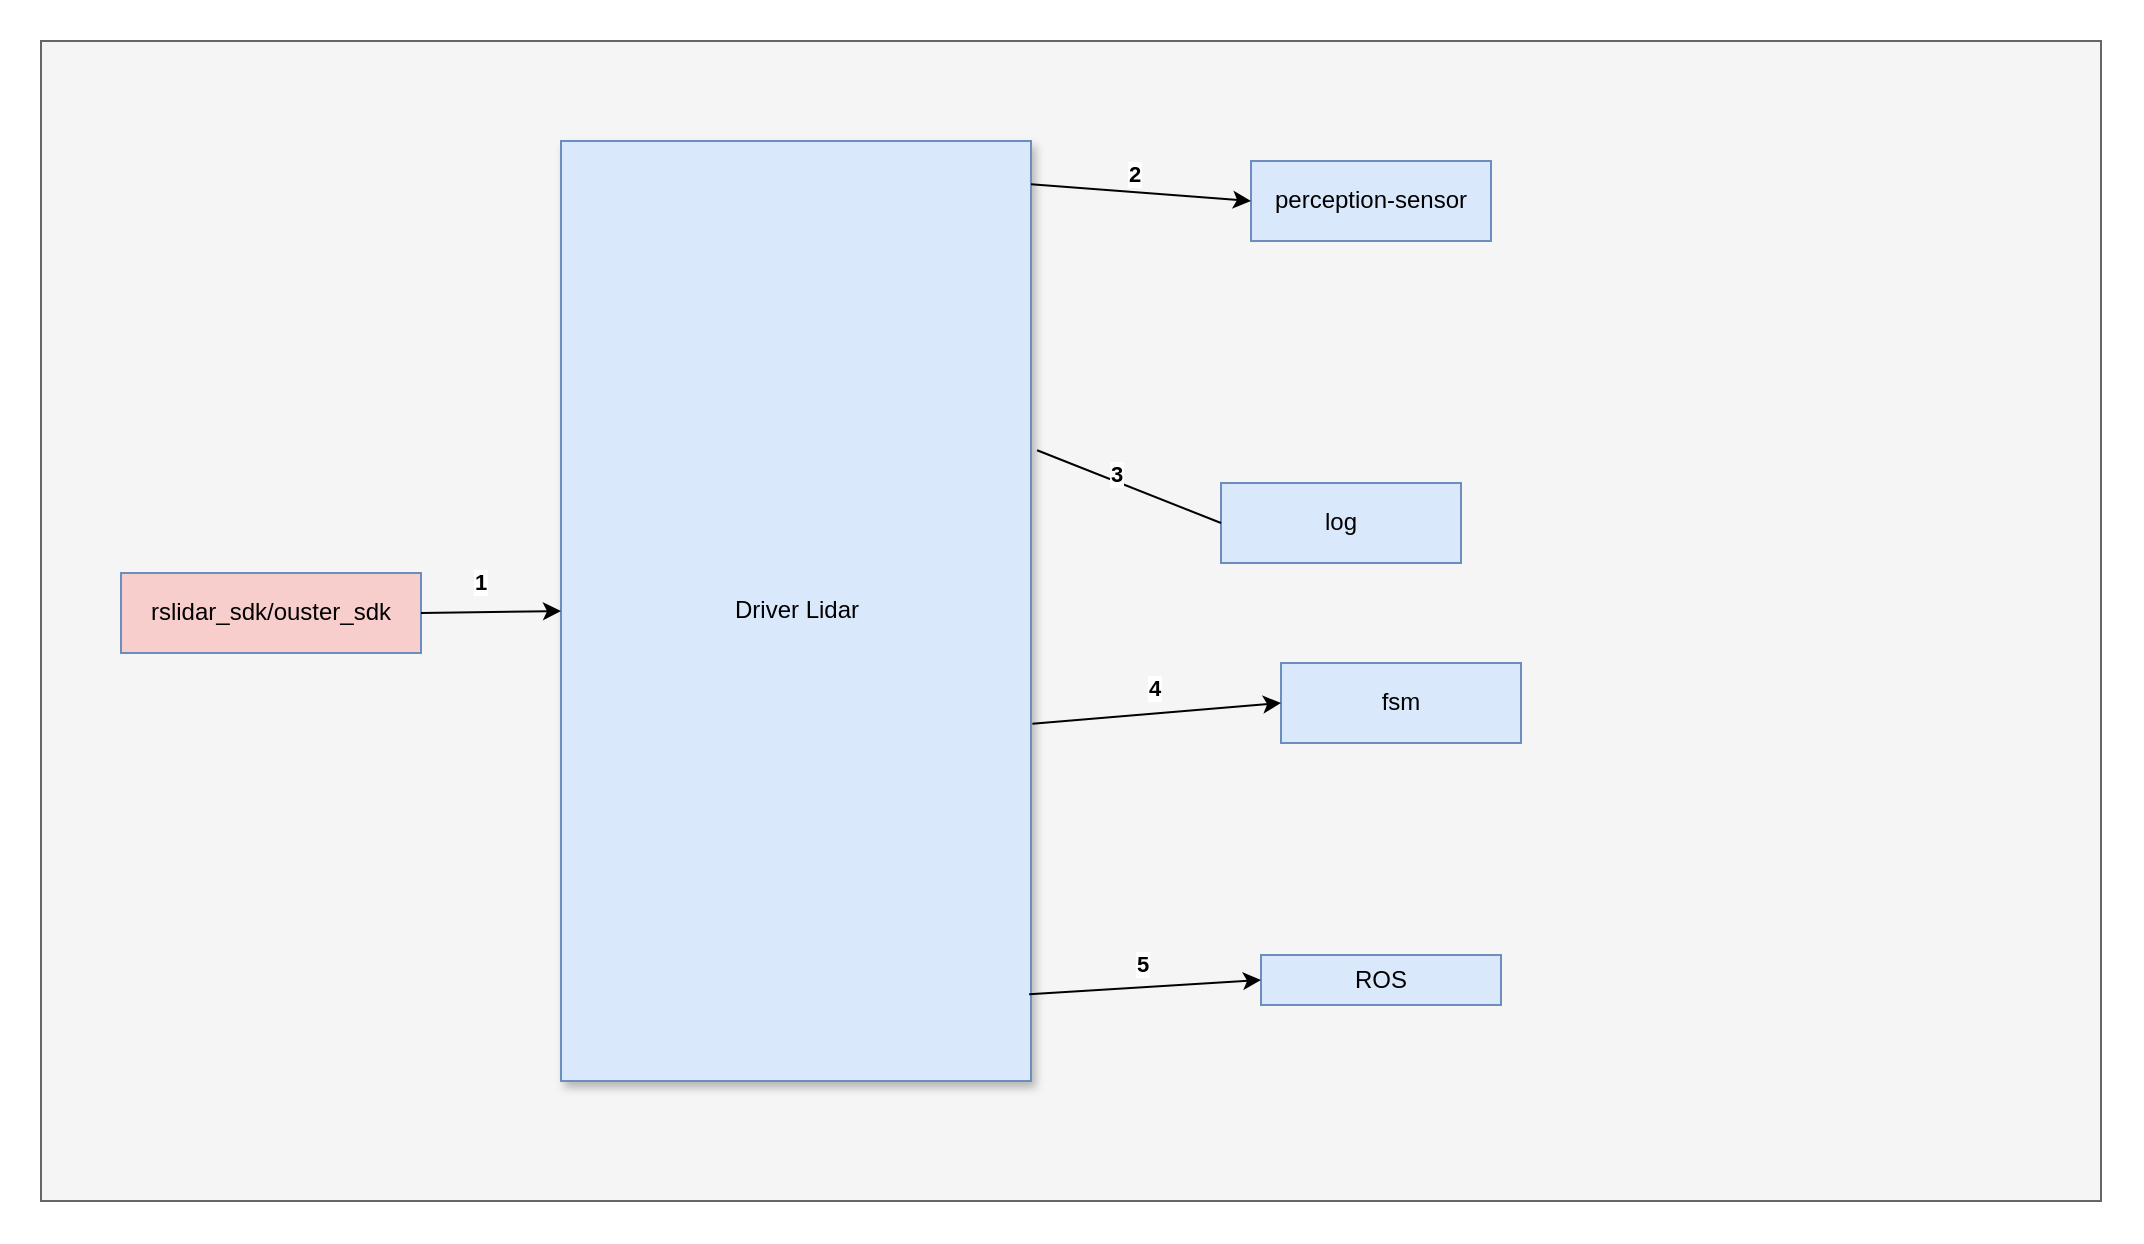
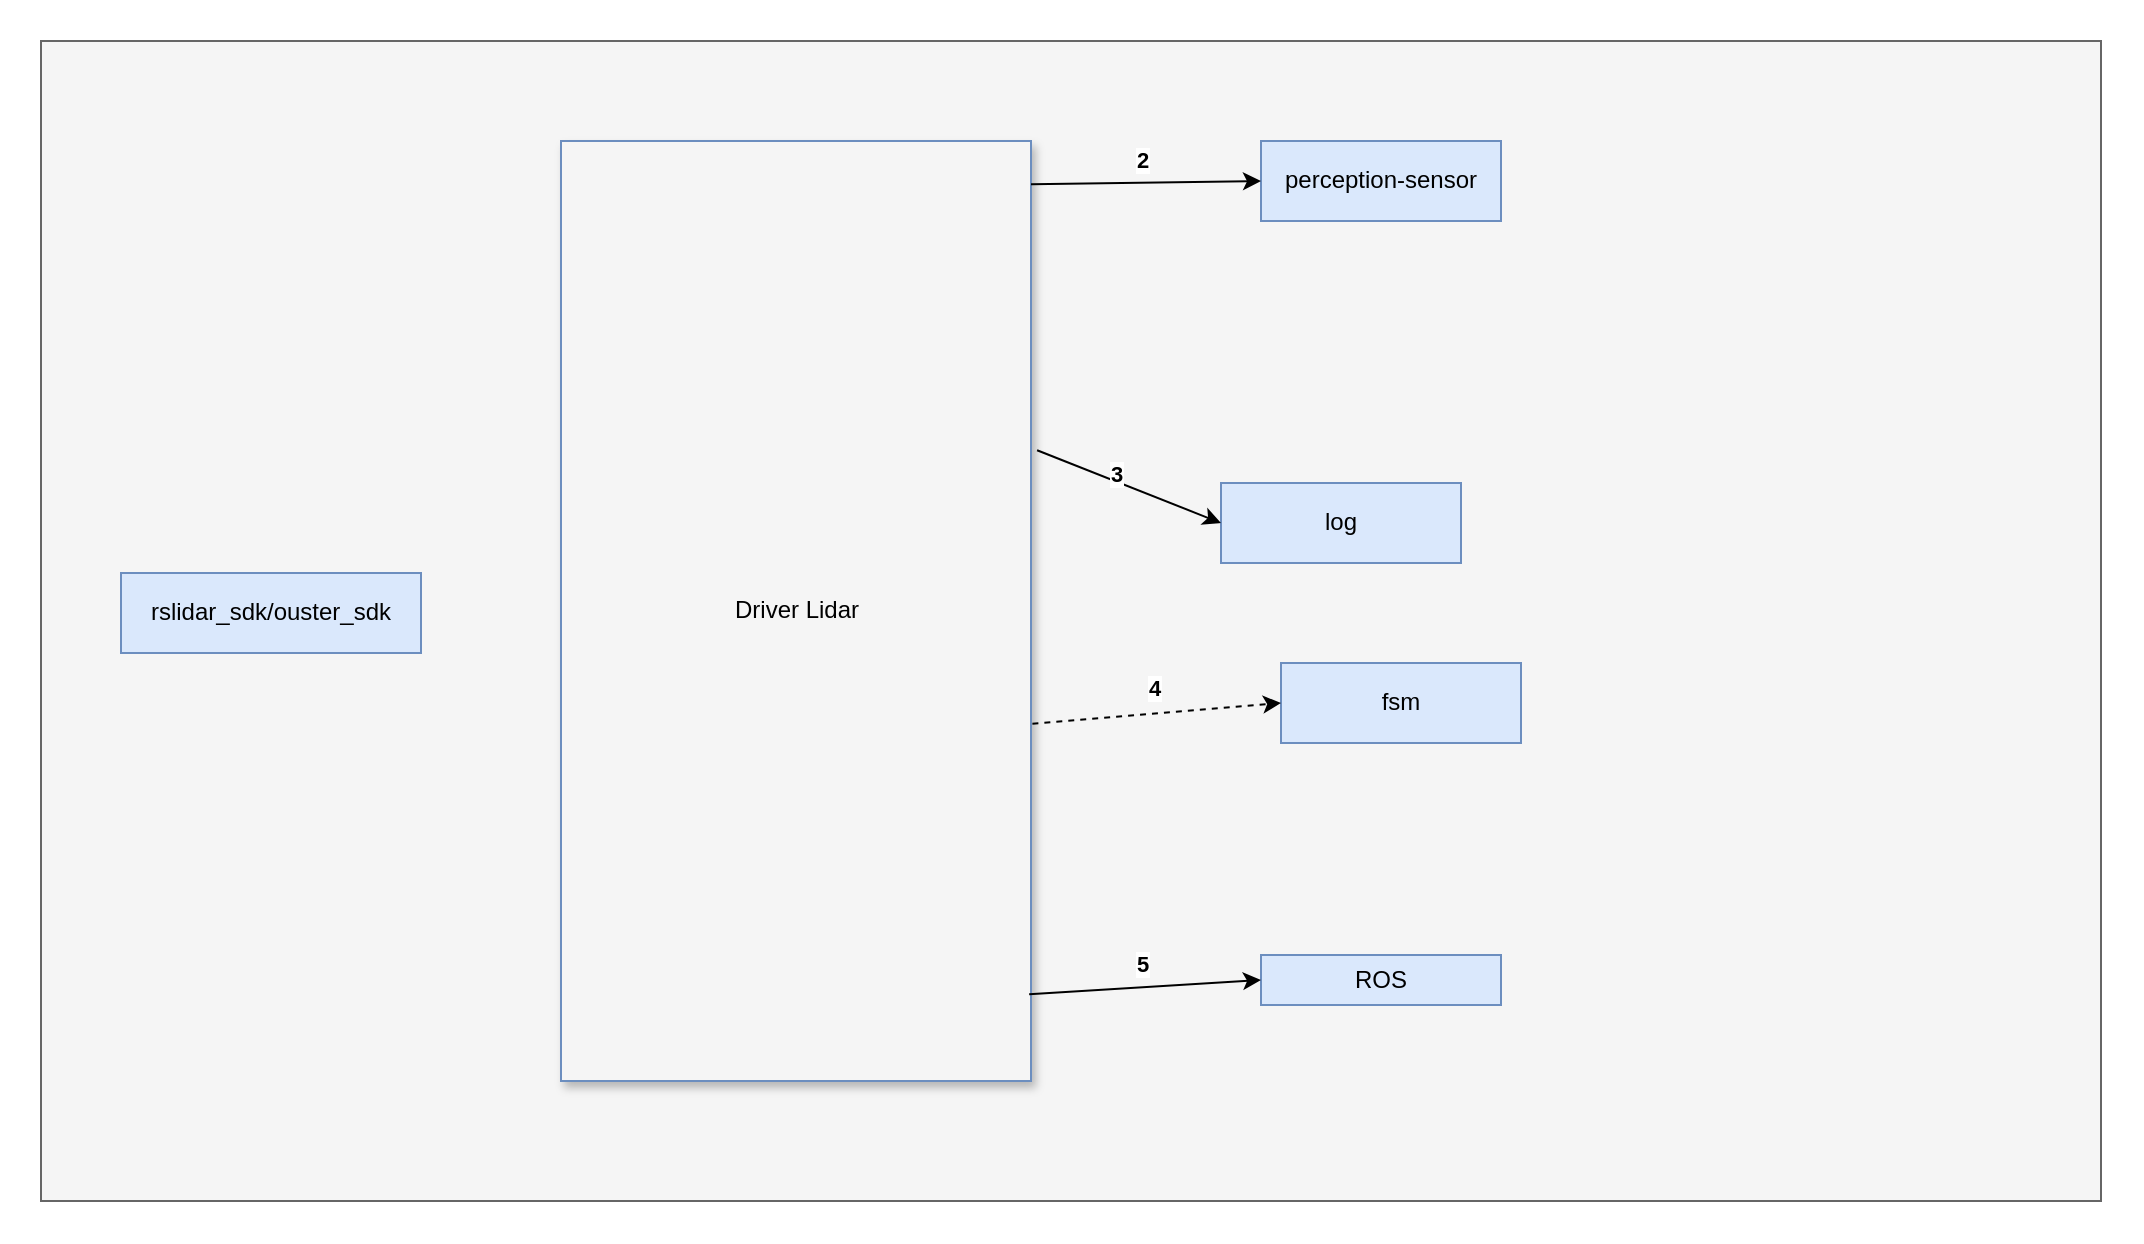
  <mxCell id="0" />
  <mxCell id="1" parent="0" />
  <mxCell id="2" value="" style="rounded=0;whiteSpace=wrap;html=1;fillColor=#f5f5f5;fontColor=#333333;strokeColor=#666666;" parent="1" vertex="1"><mxGeometry x="20" y="20" width="1030" height="580" as="geometry" /></mxCell>
- <mxCell id="3" value="Driver Lidar" style="html=1;fillColor=#dae8fc;strokeColor=#6c8ebf;shadow=1;rounded=0;glass=0;sketch=0;" parent="1" vertex="1"><mxGeometry x="280" y="70" width="235" height="470" as="geometry" /></mxCell>
- <mxCell id="4" value="rslidar_sdk/ouster_sdk" style="html=1;fillColor=#f8cecc;strokeColor=#6c8ebf;fontStyle=0;" parent="1" vertex="1"><mxGeometry x="60" y="286" width="150" height="40" as="geometry" /></mxCell>
- <mxCell id="5" value="" style="endArrow=classic;html=1;rounded=0;exitX=1;exitY=0.5;exitDx=0;exitDy=0;entryX=0;entryY=0.5;entryDx=0;entryDy=0;" parent="1" source="4" target="3" edge="1"><mxGeometry width="50" height="50" relative="1" as="geometry"><mxPoint x="200" y="304.77" as="sourcePoint" /><mxPoint x="270" y="304.58" as="targetPoint" /></mxGeometry></mxCell>
- <mxCell id="6" value="1" style="edgeLabel;html=1;align=center;verticalAlign=middle;resizable=0;points=[];fontStyle=1" parent="5" vertex="1" connectable="0"><mxGeometry x="0.353" relative="1" as="geometry"><mxPoint x="-17" y="-15" as="offset" /></mxGeometry></mxCell>
+ <mxCell id="3" value="Driver Lidar" style="html=1;fillColor=#f5f5f5;strokeColor=#6c8ebf;shadow=1;rounded=0;glass=0;sketch=0;" parent="1" vertex="1"><mxGeometry x="280" y="70" width="235" height="470" as="geometry" /></mxCell>
+ <mxCell id="4" value="rslidar_sdk/ouster_sdk" style="html=1;fillColor=#dae8fc;strokeColor=#6c8ebf;fontStyle=0" parent="1" vertex="1"><mxGeometry x="60" y="286" width="150" height="40" as="geometry" /></mxCell>
  <mxCell id="7" value="log" style="html=1;fillColor=#dae8fc;strokeColor=#6c8ebf;" parent="1" vertex="1"><mxGeometry x="610" y="241" width="120" height="40" as="geometry" /></mxCell>
  <mxCell id="8" value="fsm" style="html=1;fillColor=#dae8fc;strokeColor=#6c8ebf;" parent="1" vertex="1"><mxGeometry x="640" y="331" width="120" height="40" as="geometry" /></mxCell>
  <mxCell id="9" value="ROS" style="html=1;fillColor=#dae8fc;strokeColor=#6c8ebf;" parent="1" vertex="1"><mxGeometry x="630" y="477" width="120" height="25" as="geometry" /></mxCell>
- <mxCell id="10" value="perception-sensor" style="html=1;fillColor=#dae8fc;strokeColor=#6c8ebf;" parent="1" vertex="1"><mxGeometry x="625" y="80" width="120" height="40" as="geometry" /></mxCell>
+ <mxCell id="10" value="perception-sensor" style="html=1;fillColor=#dae8fc;strokeColor=#6c8ebf;" parent="1" vertex="1"><mxGeometry x="630" y="70" width="120" height="40" as="geometry" /></mxCell>
  <mxCell id="11" value="" style="endArrow=classic;html=1;rounded=0;exitX=1;exitY=0.046;exitDx=0;exitDy=0;exitPerimeter=0;entryX=0;entryY=0.5;entryDx=0;entryDy=0;" parent="1" source="3" target="10" edge="1"><mxGeometry width="50" height="50" relative="1" as="geometry"><mxPoint x="550" y="140" as="sourcePoint" /><mxPoint x="600" y="90" as="targetPoint" /></mxGeometry></mxCell>
  <mxCell id="12" value="2" style="edgeLabel;html=1;align=center;verticalAlign=middle;resizable=0;points=[];fontStyle=1" parent="11" vertex="1" connectable="0"><mxGeometry x="0.289" y="-3" relative="1" as="geometry"><mxPoint x="-19" y="-14" as="offset" /></mxGeometry></mxCell>
- <mxCell id="13" value="" style="endArrow=none;html=1;rounded=0;exitX=1.013;exitY=0.329;exitDx=0;exitDy=0;exitPerimeter=0;entryX=0;entryY=0.5;entryDx=0;entryDy=0;" parent="1" source="3" target="7" edge="1"><mxGeometry width="50" height="50" relative="1" as="geometry"><mxPoint x="525" y="102" as="sourcePoint" /><mxPoint x="640" y="100" as="targetPoint" /></mxGeometry></mxCell>
+ <mxCell id="13" value="" style="endArrow=classic;html=1;rounded=0;exitX=1.013;exitY=0.329;exitDx=0;exitDy=0;exitPerimeter=0;entryX=0;entryY=0.5;entryDx=0;entryDy=0;" parent="1" source="3" target="7" edge="1"><mxGeometry width="50" height="50" relative="1" as="geometry"><mxPoint x="525" y="102" as="sourcePoint" /><mxPoint x="640" y="100" as="targetPoint" /></mxGeometry></mxCell>
  <mxCell id="14" value="3" style="edgeLabel;html=1;align=center;verticalAlign=middle;resizable=0;points=[];fontStyle=1" parent="13" vertex="1" connectable="0"><mxGeometry x="0.289" y="-3" relative="1" as="geometry"><mxPoint x="-19" y="-14" as="offset" /></mxGeometry></mxCell>
- <mxCell id="15" value="" style="endArrow=classic;html=1;rounded=0;exitX=1.003;exitY=0.62;exitDx=0;exitDy=0;exitPerimeter=0;entryX=0;entryY=0.5;entryDx=0;entryDy=0;" parent="1" target="8" edge="1" source="3"><mxGeometry width="50" height="50" relative="1" as="geometry"><mxPoint x="515" y="212.5" as="sourcePoint" /><mxPoint x="630" y="213.5" as="targetPoint" /></mxGeometry></mxCell>
+ <mxCell id="15" value="" style="endArrow=classic;html=1;rounded=0;exitX=1.003;exitY=0.62;exitDx=0;exitDy=0;exitPerimeter=0;entryX=0;entryY=0.5;entryDx=0;entryDy=0;dashed=1;" parent="1" target="8" edge="1" source="3"><mxGeometry width="50" height="50" relative="1" as="geometry"><mxPoint x="515" y="212.5" as="sourcePoint" /><mxPoint x="630" y="213.5" as="targetPoint" /></mxGeometry></mxCell>
  <mxCell id="16" value="4" style="edgeLabel;html=1;align=center;verticalAlign=middle;resizable=0;points=[];fontStyle=1" parent="15" vertex="1" connectable="0"><mxGeometry x="0.289" y="-3" relative="1" as="geometry"><mxPoint x="-19" y="-14" as="offset" /></mxGeometry></mxCell>
  <mxCell id="17" value="" style="endArrow=classic;html=1;rounded=0;exitX=0.996;exitY=0.578;exitDx=0;exitDy=0;exitPerimeter=0;entryX=0;entryY=0.5;entryDx=0;entryDy=0;" parent="1" target="9" edge="1"><mxGeometry width="50" height="50" relative="1" as="geometry"><mxPoint x="514.06" y="496.66" as="sourcePoint" /><mxPoint x="630" y="429.5" as="targetPoint" /></mxGeometry></mxCell>
  <mxCell id="18" value="5" style="edgeLabel;html=1;align=center;verticalAlign=middle;resizable=0;points=[];fontStyle=1" parent="17" vertex="1" connectable="0"><mxGeometry x="0.289" y="-3" relative="1" as="geometry"><mxPoint x="-19" y="-14" as="offset" /></mxGeometry></mxCell>
